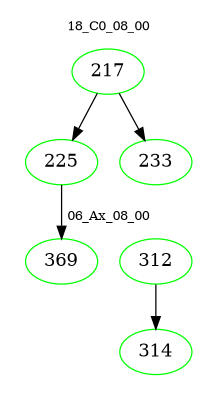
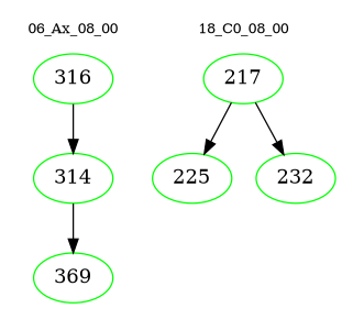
  digraph {
    node [color=green]
    edge [color=black]
-   n1 [label=312]
+   n1 [label=316]
    n2 [label=314]
    n3 [label=369]
    n4 [label=225]
    n5 [label=217]
-   n6 [label=233]
+   n6 [label=232]
    subgraph cluster_1 {
      color=white
      fontsize=10
      label="06_Ax_08_00"
      n1
      n2
      n3
    }
    subgraph cluster_2 {
      color=white
      fontsize=10
      label="18_C0_08_00"
      n4
      n5
      n6
    }
    n1 -> n2
-   n4 -> n3
+   n2 -> n3
    n5 -> n4
    n5 -> n6
  }
